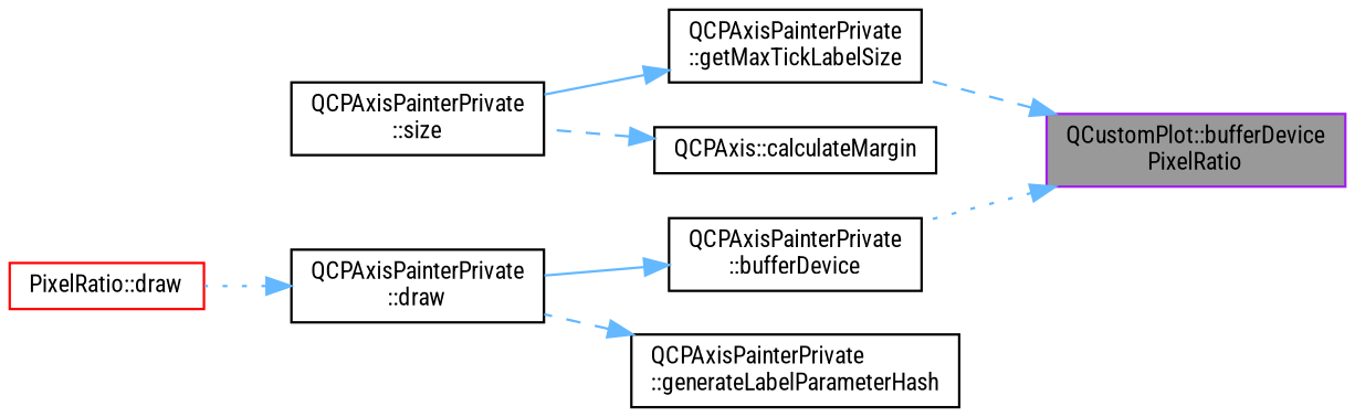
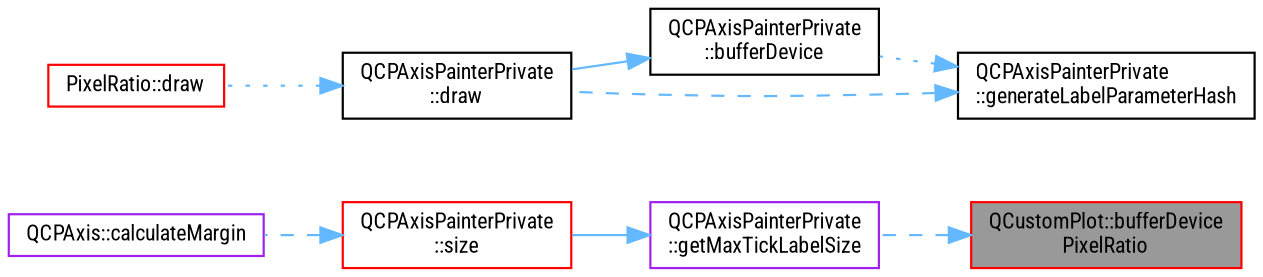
  digraph {
    fontname="Roboto Condensed"
    rankdir=RL
    node [color=black fillcolor=white fontname="Roboto Condensed" fontsize=10 shape=box style=filled]
    edge [color=steelblue1 dir=back fontname="Roboto Condensed" fontsize=10 labelfontname=Helvetica labelfontsize=10 style=dashed]
-   n1 [color=purple fillcolor=grey60 fontcolor=black height=0.2 label="QCustomPlot::bufferDevice\lPixelRatio" width=0.4]
-   n2 [height=0.2 label="QCPAxisPainterPrivate\l::getMaxTickLabelSize" width=0.4]
+   n1 [color=red fillcolor=grey60 fontcolor=black height=0.2 label="QCustomPlot::bufferDevice\lPixelRatio" width=0.4]
+   n2 [color=purple height=0.2 label="QCPAxisPainterPrivate\l::getMaxTickLabelSize" width=0.4]
    n3 [height=0.2 label="QCPAxisPainterPrivate\l::bufferDevice" width=0.4]
    n4 [height=0.2 label="QCPAxisPainterPrivate\l::generateLabelParameterHash" width=0.4]
    n5 [height=0.2 label="QCPAxisPainterPrivate\l::draw" width=0.4]
-   n6 [height=0.2 label="QCPAxisPainterPrivate\l::size" width=0.4]
+   n6 [color=red height=0.2 label="QCPAxisPainterPrivate\l::size" width=0.4]
    n7 [color=red height=0.2 label="PixelRatio::draw" width=0.4]
-   n8 [height=0.2 label="QCPAxis::calculateMargin" width=0.4]
+   n8 [color=purple height=0.2 label="QCPAxis::calculateMargin" width=0.4]
    n1 -> n2
-   n1 -> n3 [style=dotted]
+   n4 -> n3 [style=dotted]
    n2 -> n6 [style=solid]
    n3 -> n5 [style=solid]
    n4 -> n5
    n5 -> n7 [style=dotted]
-   n8 -> n6
+   n6 -> n8
  }
